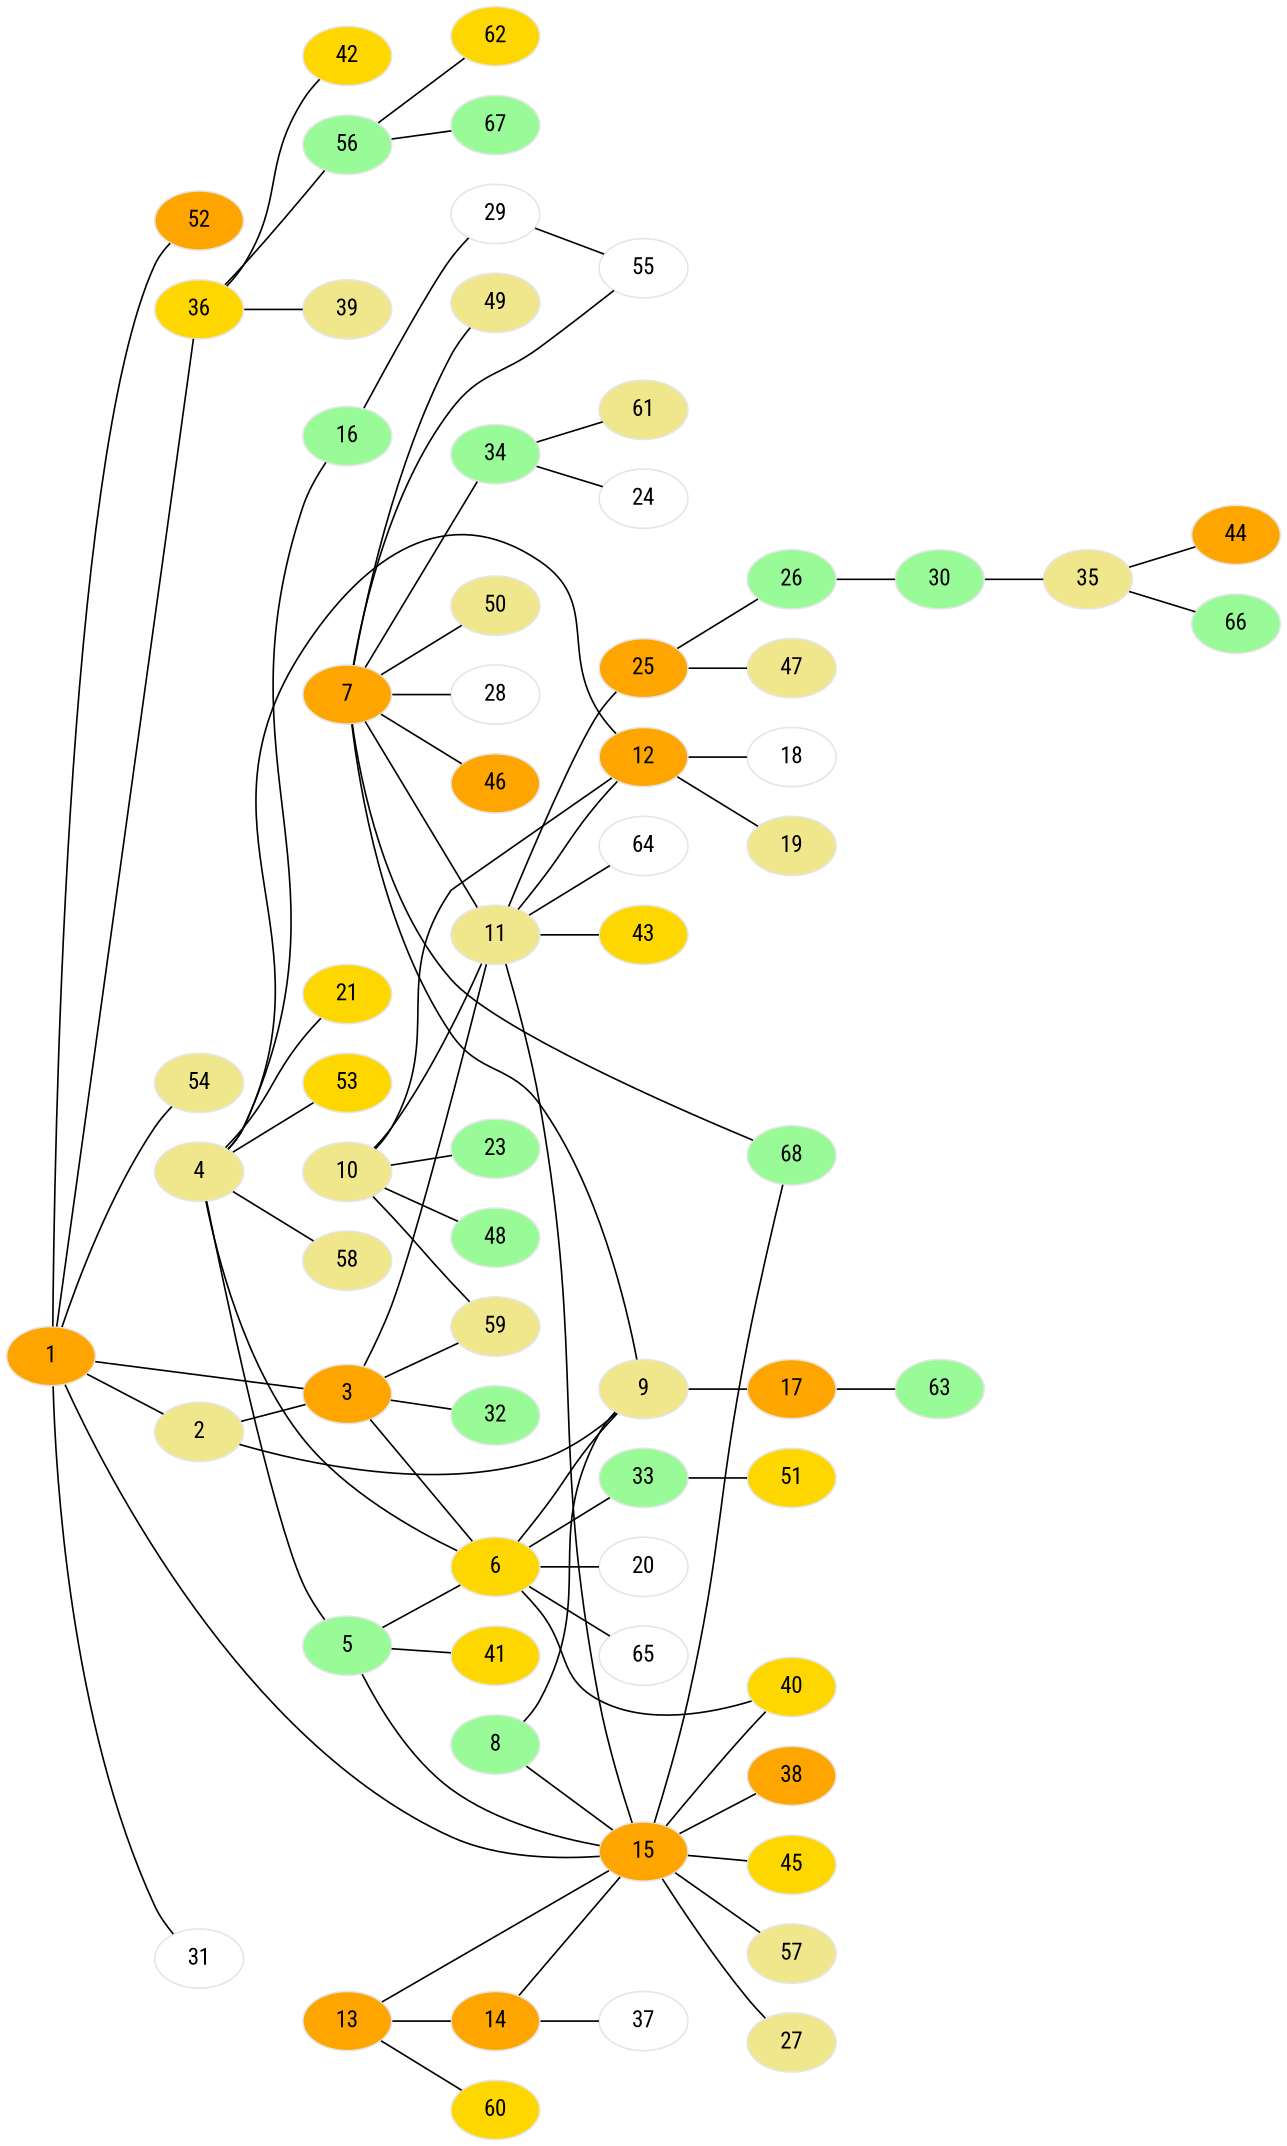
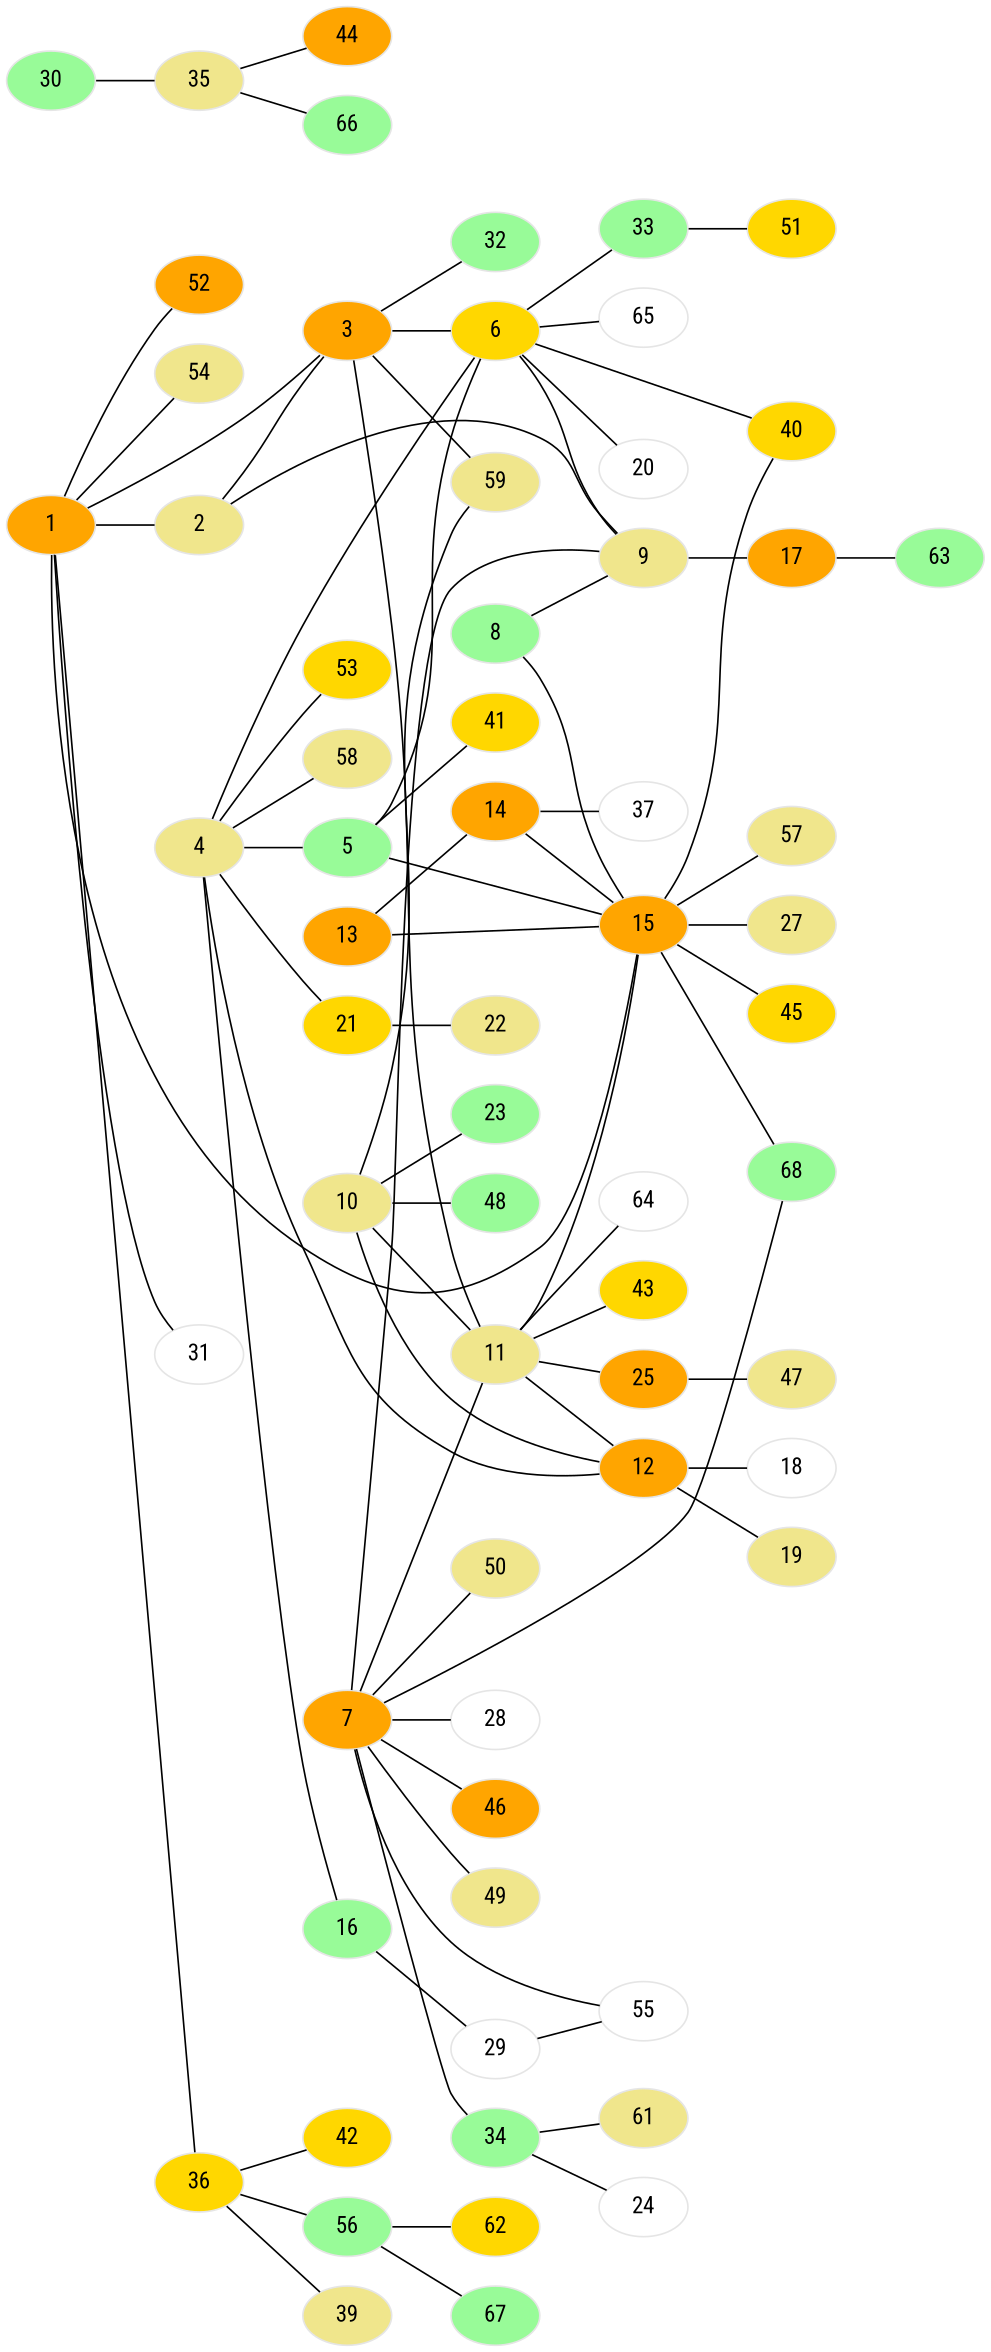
  graph {
    fontname="Roboto Condensed"
    rankdir=LR
    node [color=gray90 fillcolor=khaki fontname="Roboto Condensed" style=filled]
    edge [fontname="Roboto Condensed"]
    1 [fillcolor=orange]
    2
    3 [fillcolor=orange]
    15 [fillcolor=orange]
    31 [fillcolor=white]
    36 [fillcolor=gold]
    52 [fillcolor=orange]
    54
    9
    6 [fillcolor=gold]
    11
    32 [fillcolor=palegreen]
    59
    40 [fillcolor=gold]
    68 [fillcolor=palegreen]
    27
-   38 [fillcolor=orange]
    45 [fillcolor=gold]
    57
    39
    42 [fillcolor=gold]
    56 [fillcolor=palegreen]
    17 [fillcolor=orange]
    20 [fillcolor=white]
    33 [fillcolor=palegreen]
    65 [fillcolor=white]
    12 [fillcolor=orange]
    25 [fillcolor=orange]
    43 [fillcolor=gold]
    64 [fillcolor=white]
    4
    5 [fillcolor=palegreen]
    16 [fillcolor=palegreen]
    21 [fillcolor=gold]
    53 [fillcolor=gold]
    58
    41 [fillcolor=gold]
    18 [fillcolor=white]
    19
    29 [fillcolor=white]
+   22
    51 [fillcolor=gold]
    7 [fillcolor=orange]
    28 [fillcolor=white]
    34 [fillcolor=palegreen]
    46 [fillcolor=orange]
    49
    50
    55 [fillcolor=white]
    8 [fillcolor=palegreen]
    24 [fillcolor=white]
    61
    63 [fillcolor=palegreen]
    10
    23 [fillcolor=palegreen]
    48 [fillcolor=palegreen]
-   26 [fillcolor=palegreen]
    47
    13 [fillcolor=orange]
    14 [fillcolor=orange]
-   60 [fillcolor=gold]
    37 [fillcolor=white]
    30 [fillcolor=palegreen]
    35
    44 [fillcolor=orange]
    66 [fillcolor=palegreen]
    62 [fillcolor=gold]
    67 [fillcolor=palegreen]
    1 -- 2
    1 -- 3
    1 -- 15
    1 -- 31
    1 -- 36
    1 -- 52
    1 -- 54
    2 -- 3
    2 -- 9
    3 -- 6
    3 -- 11
    3 -- 32
    3 -- 59
    15 -- 40
    15 -- 68
    15 -- 27
-   15 -- 38
    15 -- 45
    15 -- 57
    36 -- 39
    36 -- 42
    36 -- 56
    9 -- 17
    6 -- 9
    6 -- 40
    6 -- 20
    6 -- 33
    6 -- 65
    11 -- 15
    11 -- 12
    11 -- 25
    11 -- 43
    11 -- 64
    56 -- 62
    56 -- 67
    17 -- 63
    33 -- 51
    12 -- 18
    12 -- 19
-   25 -- 26
    25 -- 47
    4 -- 6
    4 -- 12
    4 -- 5
    4 -- 16
    4 -- 21
    4 -- 53
    4 -- 58
    5 -- 15
    5 -- 6
    5 -- 41
    16 -- 29
+   21 -- 22
    29 -- 55
    7 -- 9
    7 -- 11
    7 -- 68
    7 -- 28
    7 -- 34
    7 -- 46
    7 -- 49
    7 -- 50
    7 -- 55
    34 -- 24
    34 -- 61
    8 -- 15
    8 -- 9
    10 -- 11
    10 -- 59
    10 -- 12
    10 -- 23
    10 -- 48
-   26 -- 30
    13 -- 15
    13 -- 14
-   13 -- 60
    14 -- 15
    14 -- 37
    30 -- 35
    35 -- 44
    35 -- 66
  }
